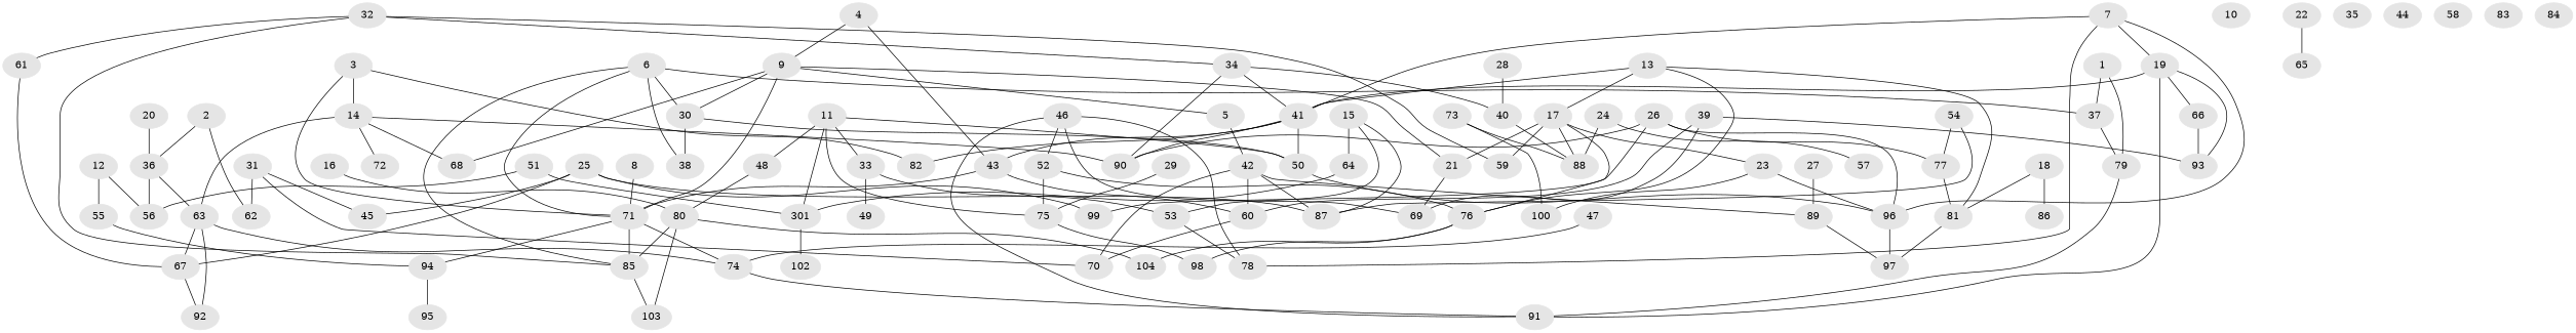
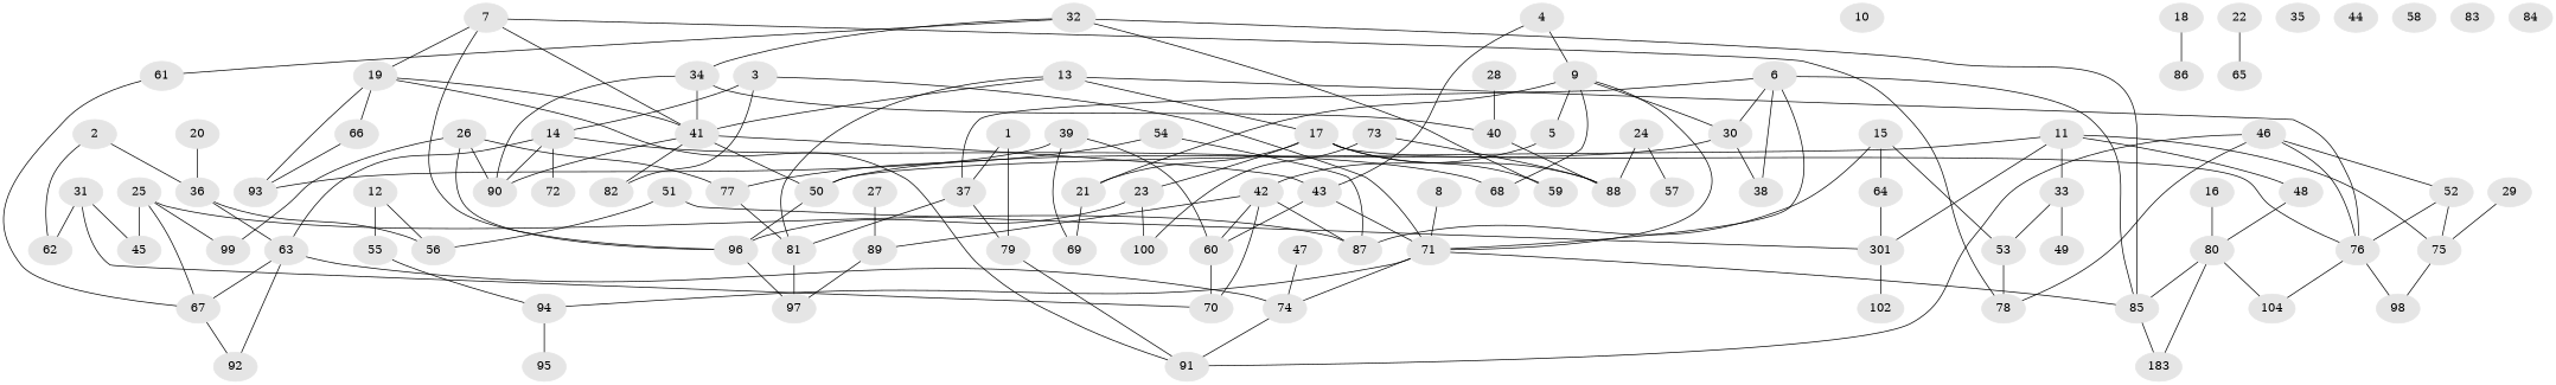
  graph {
    fontname="DejaVu Serif"
    node [color=gray90 fontname="DejaVu Serif" style=filled]
    edge [fontname="DejaVu Serif"]
    1
    37
    79
    91
    2
    36
    62
    56
    63
    3
    14
    71
    82
    68
    72
    90
    85
    74
    94
    4
    9
    43
    5
    30
    21
    60
    42
    87
    89
    70
    6
    38
    50
-   103
+   103 [label=183]
    7
    19
    41
    78
    96
    66
    93
    97
    8
    69
    10
    11
    33
    48
    75
    n50 [label=301]
    53
    49
    80
    98
    102
    12
    55
    13
    17
    76
    81
    23
    59
    88
    104
    67
    92
    15
    64
    16
    100
    18
    86
    20
    22
    65
    24
    57
    25
    45
    99
    26
    77
    27
    28
    40
    29
    31
    32
    34
    61
    35
    39
    44
    46
    52
    47
    51
    54
    95
    58
    73
    83
    84
    1 -- 37
    1 -- 79
    37 -- 79
    79 -- 91
    2 -- 36
    2 -- 62
    36 -- 56
    36 -- 63
    63 -- 74
    63 -- 67
    63 -- 92
    3 -- 14
    3 -- 71
    3 -- 82
    14 -- 63
    14 -- 68
    14 -- 72
    14 -- 90
    71 -- 85
    71 -- 74
    71 -- 94
    85 -- 103
    74 -- 91
    94 -- 95
    4 -- 9
    4 -- 43
    9 -- 71
    9 -- 68
    9 -- 5
    9 -- 30
    9 -- 21
    43 -- 71
    43 -- 60
    5 -- 42
    30 -- 38
    30 -- 50
    21 -- 69
    60 -- 70
    42 -- 60
    42 -- 87
    42 -- 89
    42 -- 70
    89 -- 97
    6 -- 37
    6 -- 71
    6 -- 85
    6 -- 30
    6 -- 38
    50 -- 96
    7 -- 19
    7 -- 41
    7 -- 78
    7 -- 96
    19 -- 91
    19 -- 41
    19 -- 66
    19 -- 93
    41 -- 82
    41 -- 90
    41 -- 43
    41 -- 50
    96 -- 97
    66 -- 93
    8 -- 71
    11 -- 50
    11 -- 33
    11 -- 48
    11 -- 75
    11 -- n50
    33 -- 53
    33 -- 49
    48 -- 80
    75 -- 98
    n50 -- 102
    53 -- 78
    80 -- 85
    80 -- 103
    80 -- 104
    12 -- 56
    12 -- 55
    55 -- 94
    13 -- 41
    13 -- 17
    13 -- 76
    13 -- 81
    17 -- 21
    17 -- 76
    17 -- 23
    17 -- 59
    17 -- 88
    76 -- 98
    76 -- 104
    81 -- 97
    23 -- 96
    23 -- 100
    67 -- 92
    15 -- 87
    15 -- 53
    15 -- 64
    64 -- n50
    16 -- 80
-   18 -- 81
+   37 -- 81
    18 -- 86
    20 -- 36
    22 -- 65
    24 -- 88
    24 -- 57
    25 -- 87
    25 -- 67
    25 -- 45
    25 -- 99
    26 -- 90
    26 -- 96
    26 -- 99
    26 -- 77
    77 -- 81
    27 -- 89
    28 -- 40
    40 -- 88
    29 -- 75
    31 -- 62
    31 -- 70
    31 -- 45
    32 -- 85
    32 -- 59
    32 -- 34
    32 -- 61
    34 -- 90
    34 -- 41
    34 -- 40
    61 -- 67
    39 -- 60
    39 -- 93
    39 -- 69
    46 -- 91
    46 -- 78
-   46 -- 69
+   46 -- 76
    46 -- 52
    52 -- 75
    52 -- 76
    47 -- 74
    51 -- 56
    51 -- n50
    54 -- 87
    54 -- 77
    73 -- 88
    73 -- 100
  }
